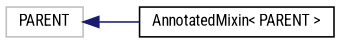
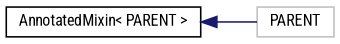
  digraph {
    rankdir=LR
    fontname="Roboto Condensed"
    node [fillcolor=white fontname="Roboto Condensed" fontsize=10 shape=record style=filled]
    n1 [color=grey75 height=0.2 label=PARENT width=0.4]
    n2 [color=black height=0.2 label="AnnotatedMixin\< PARENT \>" width=0.4]
-   n1 -> n2 [color=midnightblue dir=back fontname="Roboto Condensed" fontsize=10 labelfontname=Helvetica labelfontsize=10 style=solid]
+   n2 -> n1 [color=midnightblue dir=back fontname="Roboto Condensed" fontsize=10 labelfontname=Helvetica labelfontsize=10 style=solid]
  }
